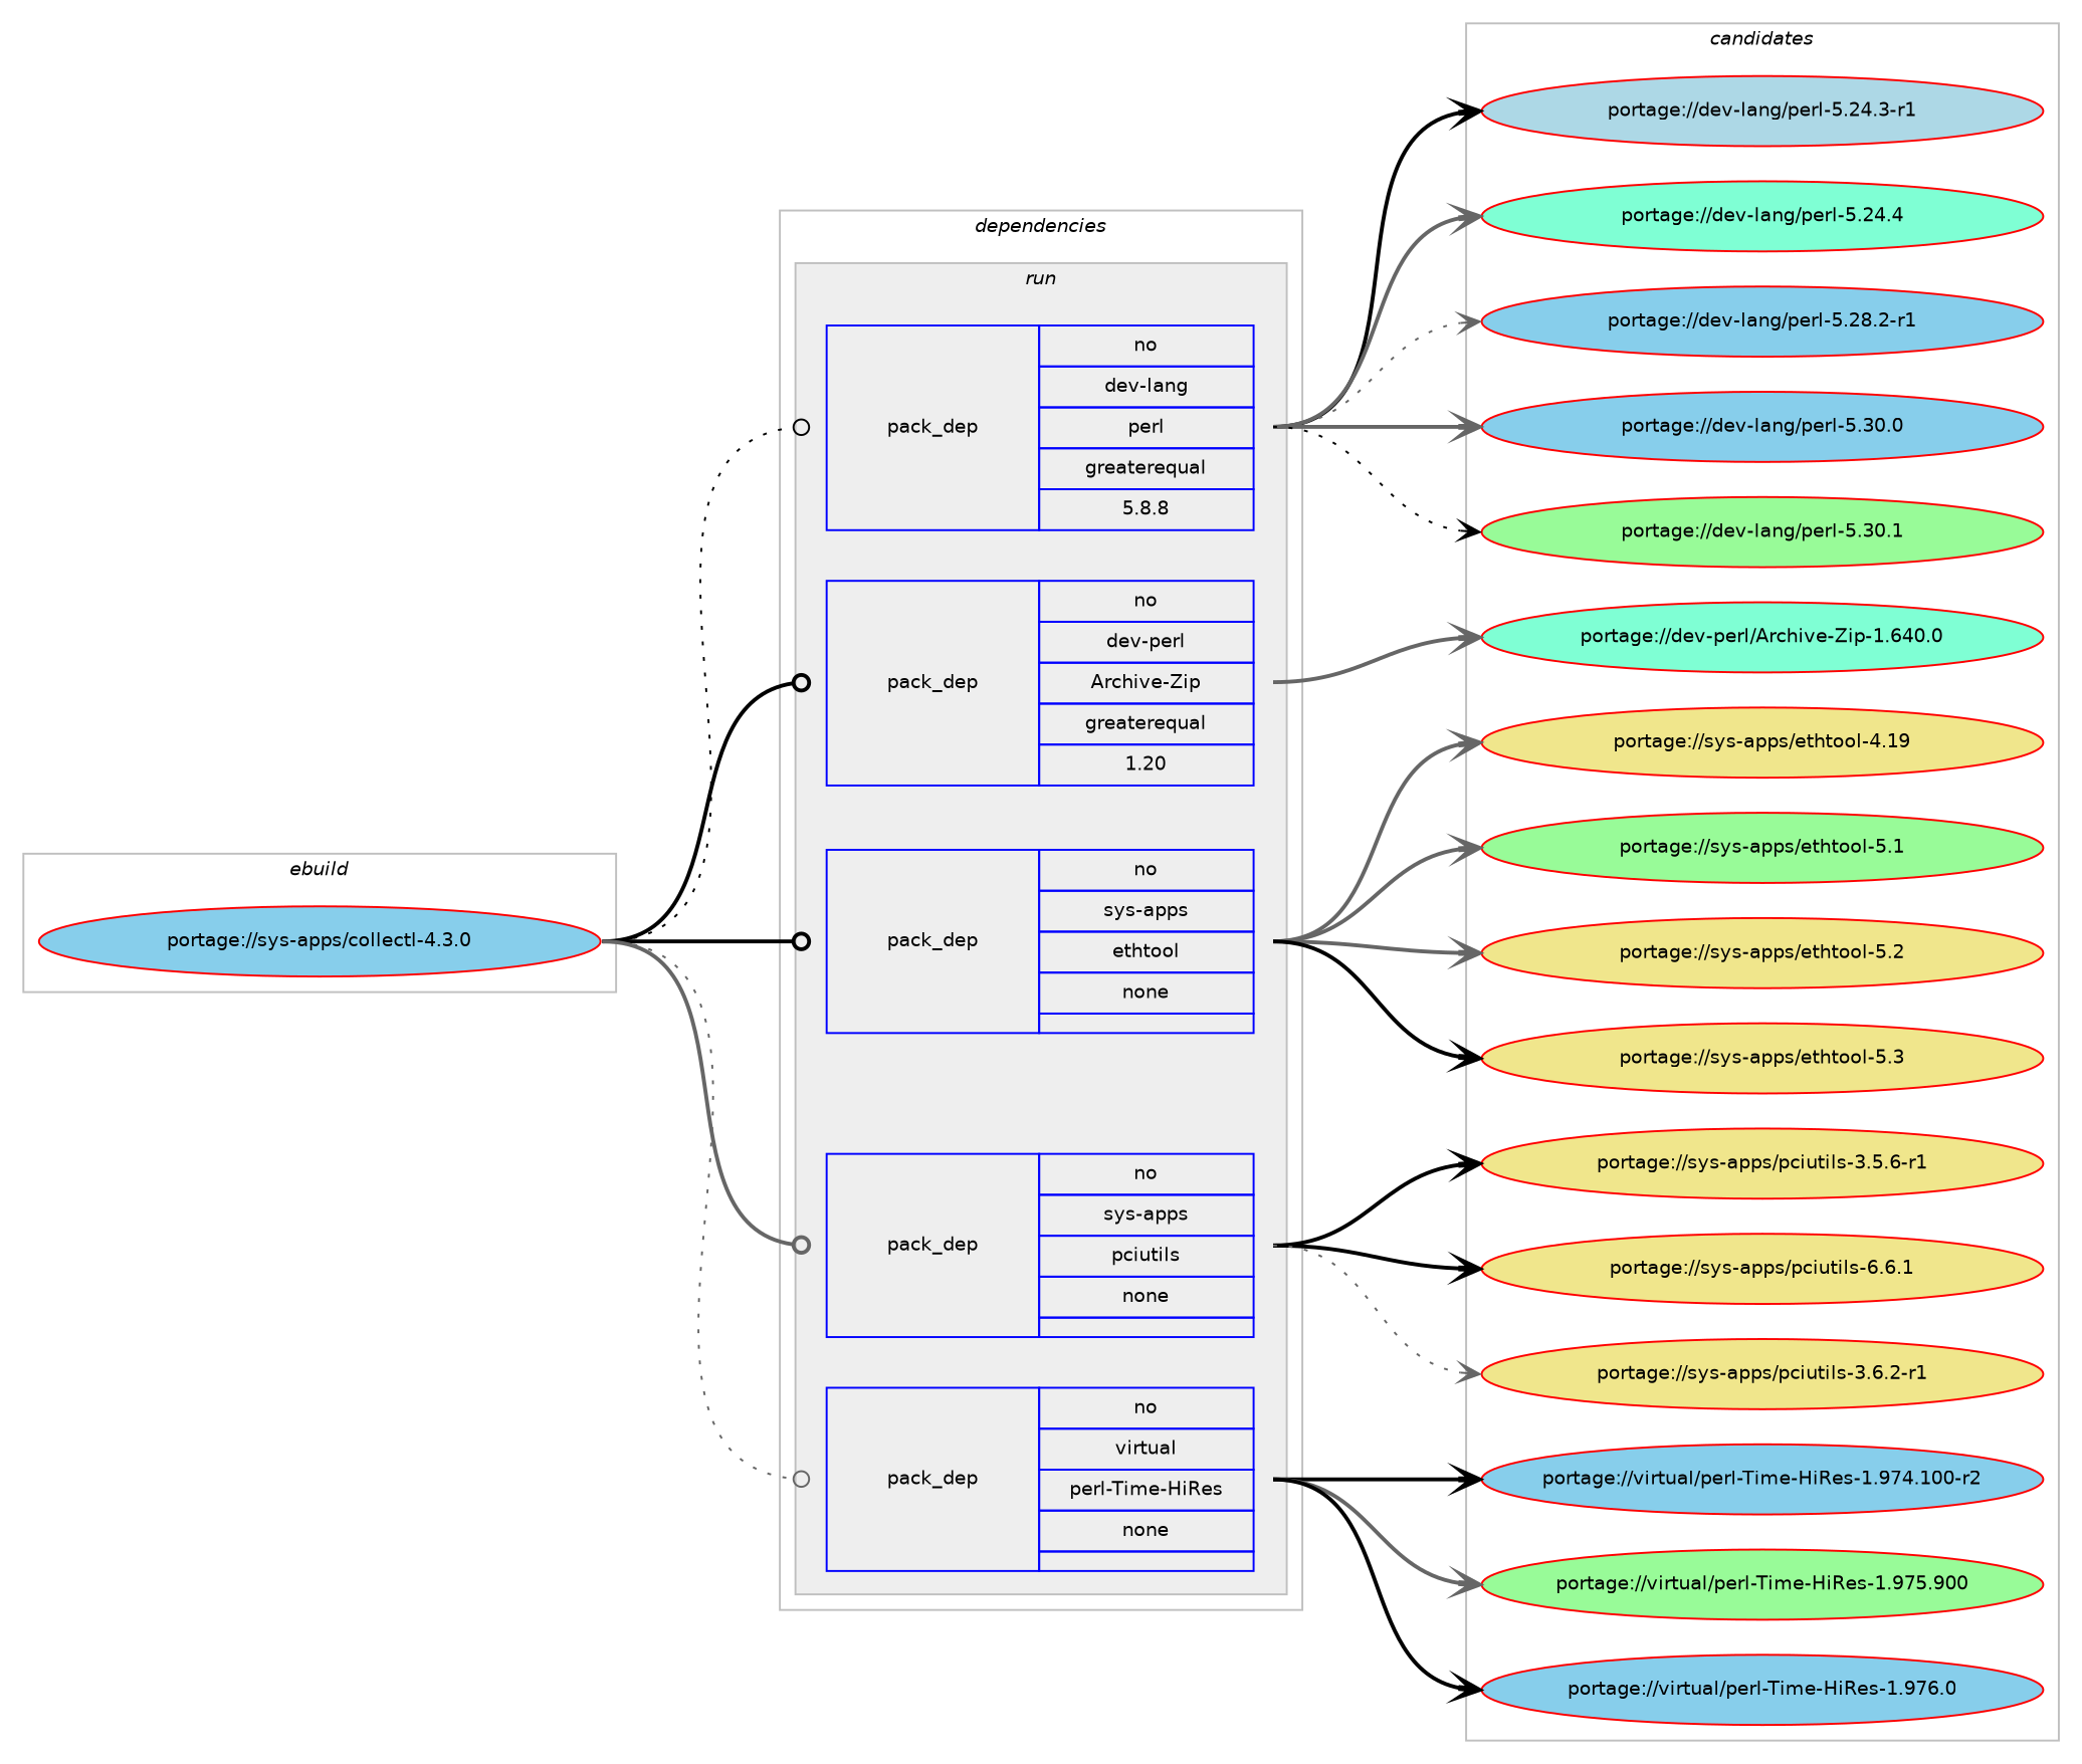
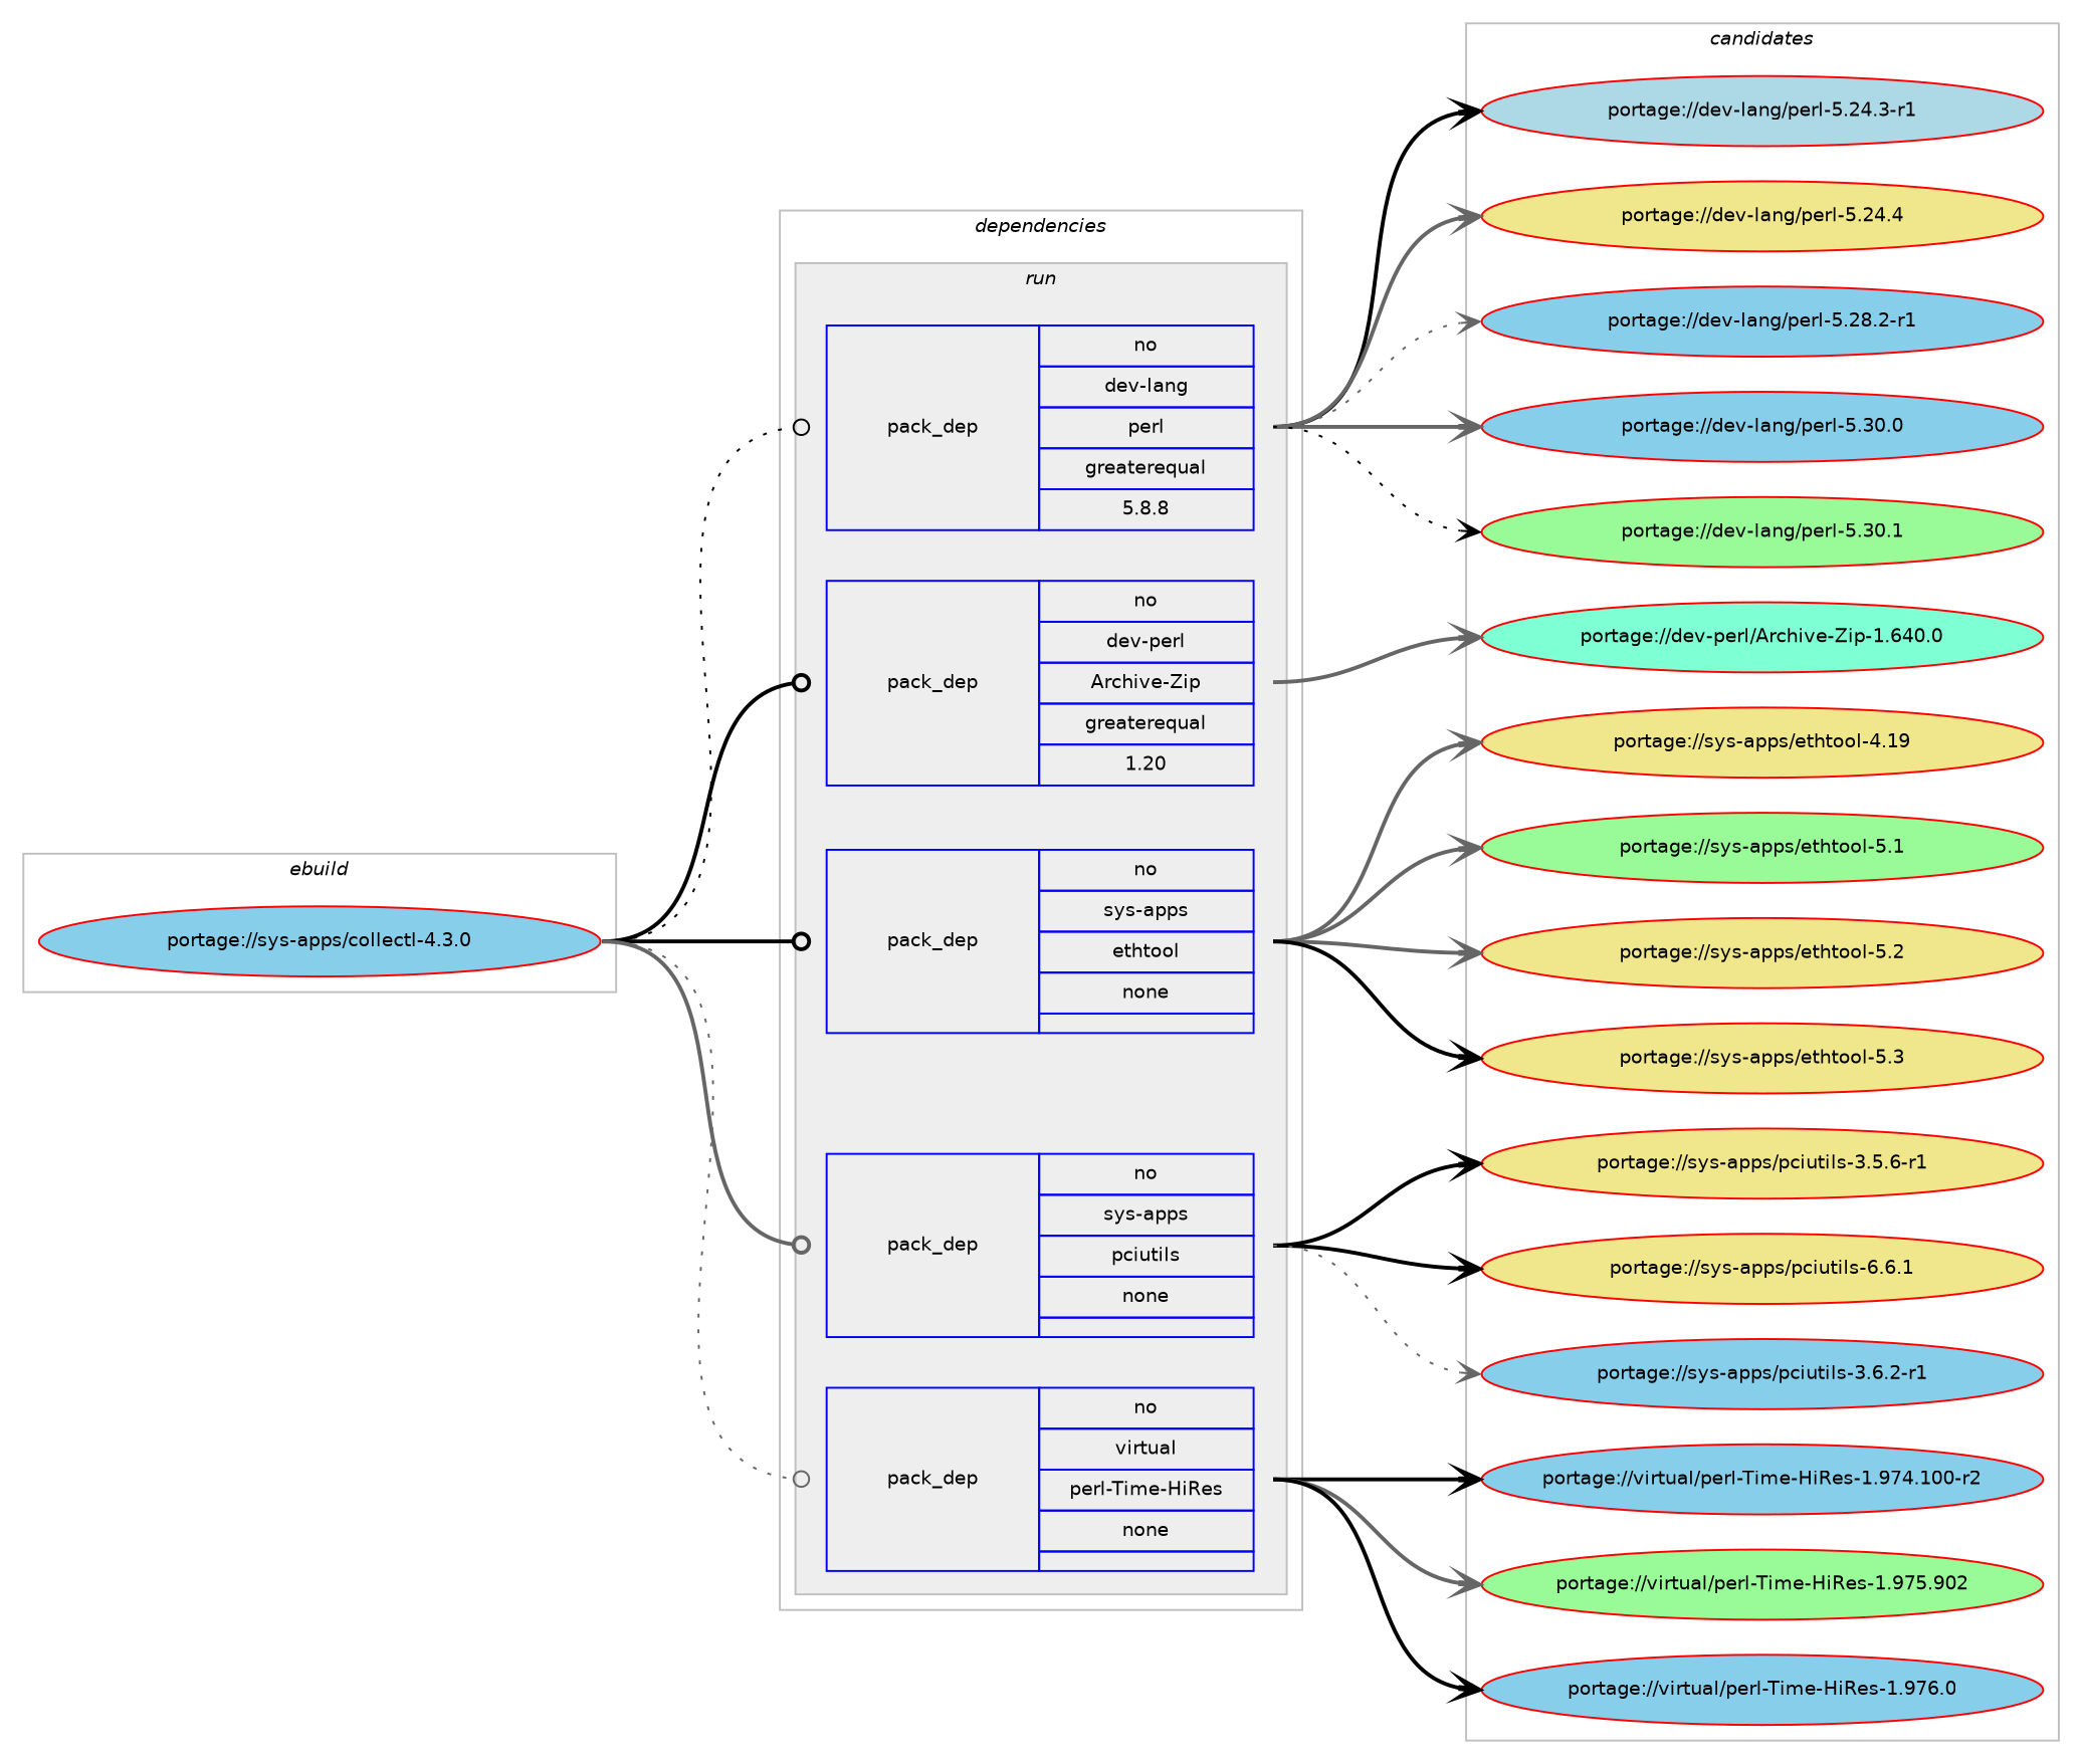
  digraph {
    compound=true
    concentrate=true
    fontname="DejaVu Sans"
    fontsize=10
    newrank=true
    rankdir=LR
    ranksep=1.5
    node [color=red fillcolor=skyblue fontname="DejaVu Sans" fontsize=10 style=filled]
    edge [arrowhead=vee color=gray40 fontname="DejaVu Sans" headport=w style=bold tailport=e weight=100]
    n1 [label="portage://sys-apps/collectl-4.3.0" width=4]
    n2 [color=blue label=<<TABLE BORDER="0" CELLBORDER="1" CELLSPACING="0" CELLPADDING="4" WIDTH="220"><TR><TD ROWSPAN="6" CELLPADDING="30">pack_dep</TD></TR><TR><TD WIDTH="110">no</TD></TR><TR><TD>dev-lang</TD></TR><TR><TD>perl</TD></TR><TR><TD>greaterequal</TD></TR><TR><TD>5.8.8</TD></TR></TABLE>> shape=none fillcolor="" style=""]
    n3 [color=blue label=<<TABLE BORDER="0" CELLBORDER="1" CELLSPACING="0" CELLPADDING="4" WIDTH="220"><TR><TD ROWSPAN="6" CELLPADDING="30">pack_dep</TD></TR><TR><TD WIDTH="110">no</TD></TR><TR><TD>dev-perl</TD></TR><TR><TD>Archive-Zip</TD></TR><TR><TD>greaterequal</TD></TR><TR><TD>1.20</TD></TR></TABLE>> shape=none fillcolor="" style=""]
    n4 [color=blue label=<<TABLE BORDER="0" CELLBORDER="1" CELLSPACING="0" CELLPADDING="4" WIDTH="220"><TR><TD ROWSPAN="6" CELLPADDING="30">pack_dep</TD></TR><TR><TD WIDTH="110">no</TD></TR><TR><TD>sys-apps</TD></TR><TR><TD>ethtool</TD></TR><TR><TD>none</TD></TR><TR><TD></TD></TR></TABLE>> shape=none fillcolor="" style=""]
    n5 [color=blue label=<<TABLE BORDER="0" CELLBORDER="1" CELLSPACING="0" CELLPADDING="4" WIDTH="220"><TR><TD ROWSPAN="6" CELLPADDING="30">pack_dep</TD></TR><TR><TD WIDTH="110">no</TD></TR><TR><TD>sys-apps</TD></TR><TR><TD>pciutils</TD></TR><TR><TD>none</TD></TR><TR><TD></TD></TR></TABLE>> shape=none fillcolor="" style=""]
    n6 [color=blue label=<<TABLE BORDER="0" CELLBORDER="1" CELLSPACING="0" CELLPADDING="4" WIDTH="220"><TR><TD ROWSPAN="6" CELLPADDING="30">pack_dep</TD></TR><TR><TD WIDTH="110">no</TD></TR><TR><TD>virtual</TD></TR><TR><TD>perl-Time-HiRes</TD></TR><TR><TD>none</TD></TR><TR><TD></TD></TR></TABLE>> shape=none fillcolor="" style=""]
    n7 [fillcolor=lightblue label="portage://dev-lang/perl-5.24.3-r1" width=4]
-   n8 [fillcolor=aquamarine label="portage://dev-lang/perl-5.24.4" width=4]
+   n8 [fillcolor=khaki label="portage://dev-lang/perl-5.24.4" width=4]
    n9 [label="portage://dev-lang/perl-5.28.2-r1" width=4]
    n10 [label="portage://dev-lang/perl-5.30.0" width=4]
    n11 [fillcolor=palegreen label="portage://dev-lang/perl-5.30.1" width=4]
    n12 [fillcolor=aquamarine label="portage://dev-perl/Archive-Zip-1.640.0" width=4]
    n13 [fillcolor=khaki label="portage://sys-apps/ethtool-4.19" width=4]
    n14 [fillcolor=palegreen label="portage://sys-apps/ethtool-5.1" width=4]
    n15 [fillcolor=khaki label="portage://sys-apps/ethtool-5.2" width=4]
    n16 [fillcolor=khaki label="portage://sys-apps/ethtool-5.3" width=4]
    n17 [fillcolor=khaki label="portage://sys-apps/pciutils-3.5.6-r1" width=4]
    n18 [fillcolor=khaki label="portage://sys-apps/pciutils-6.6.1" width=4]
-   n19 [fillcolor=khaki label="portage://sys-apps/pciutils-3.6.2-r1" width=4]
+   n19 [label="portage://sys-apps/pciutils-3.6.2-r1" width=4]
    n20 [label="portage://virtual/perl-Time-HiRes-1.974.100-r2" width=4]
-   n21 [fillcolor=palegreen label="portage://virtual/perl-Time-HiRes-1.975.900" width=4]
+   n21 [fillcolor=palegreen label="portage://virtual/perl-Time-HiRes-1.975.902" width=4]
    n22 [label="portage://virtual/perl-Time-HiRes-1.976.0" width=4]
    subgraph cluster_1 {
      color=gray
      label=<<i>ebuild</i>>
      rank=same
      n1
    }
    subgraph cluster_2 {
      color=gray
      label=<<i>dependencies</i>>
      subgraph cluster_3 {
        color=gray
        fillcolor="#eeeeee"
        label=<<i>compile</i>>
        style=filled
      }
      subgraph cluster_4 {
        color=gray
        fillcolor="#eeeeee"
        label=<<i>compile and run</i>>
        style=filled
      }
      subgraph cluster_5 {
        color=gray
        fillcolor="#eeeeee"
        label=<<i>run</i>>
        style=filled
        subgraph sub_6 {
          color=gray
          fillcolor="#eeeeee"
          label=<<i>run</i>>
          style=filled
          n2
        }
        subgraph sub_7 {
          color=gray
          fillcolor="#eeeeee"
          label=<<i>run</i>>
          style=filled
          n3
        }
        subgraph sub_8 {
          color=gray
          fillcolor="#eeeeee"
          label=<<i>run</i>>
          style=filled
          n4
        }
        subgraph sub_9 {
          color=gray
          fillcolor="#eeeeee"
          label=<<i>run</i>>
          style=filled
          n5
        }
        subgraph sub_10 {
          color=gray
          fillcolor="#eeeeee"
          label=<<i>run</i>>
          style=filled
          n6
        }
      }
    }
    subgraph cluster_11 {
      color=gray
      label=<<i>candidates</i>>
      rank=same
      subgraph sub_12 {
        color=black
        label=<<i>candidates</i>>
        nodesep=1
        rank=same
        n7
        n8
        n9
        n10
        n11
      }
      subgraph sub_13 {
        color=black
        label=<<i>candidates</i>>
        nodesep=1
        rank=same
        n12
      }
      subgraph sub_14 {
        color=black
        label=<<i>candidates</i>>
        nodesep=1
        rank=same
        n13
        n14
        n15
        n16
      }
      subgraph sub_15 {
        color=black
        label=<<i>candidates</i>>
        nodesep=1
        rank=same
        n17
        n18
        n19
      }
      subgraph sub_16 {
        color=black
        label=<<i>candidates</i>>
        nodesep=1
        rank=same
        n20
        n21
        n22
      }
    }
    n1 -> n2 [arrowhead=odot color=black style=dotted weight=20]
    n1 -> n3 [arrowhead=odot color=black weight=20]
    n1 -> n4 [arrowhead=odot color=black weight=20]
    n1 -> n5 [arrowhead=odot weight=20]
    n1 -> n6 [arrowhead=odot style=dotted weight=20]
    n2 -> n7 [color=black]
    n2 -> n8
    n2 -> n9 [style=dotted]
    n2 -> n10
    n2 -> n11 [color=black style=dotted]
    n3 -> n12
    n4 -> n13
    n4 -> n14
    n4 -> n15
    n4 -> n16 [color=black]
    n5 -> n17 [color=black]
    n5 -> n18 [color=black]
    n5 -> n19 [style=dotted]
    n6 -> n20 [color=black]
    n6 -> n21
    n6 -> n22 [color=black]
  }
